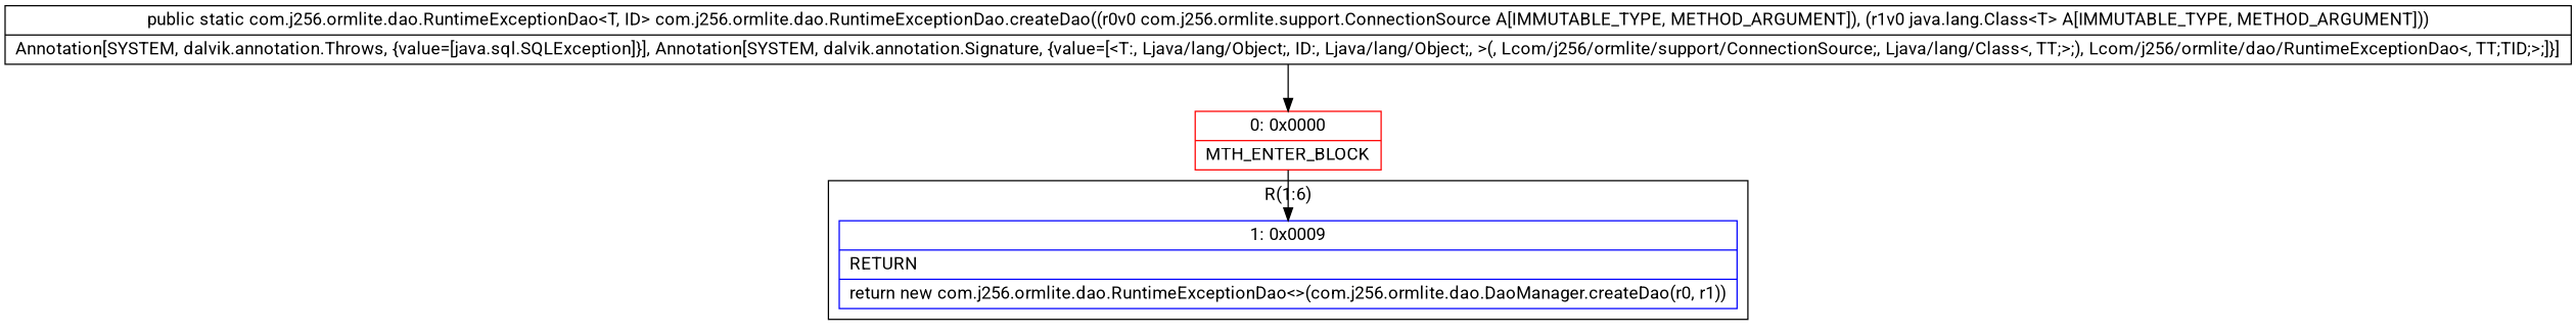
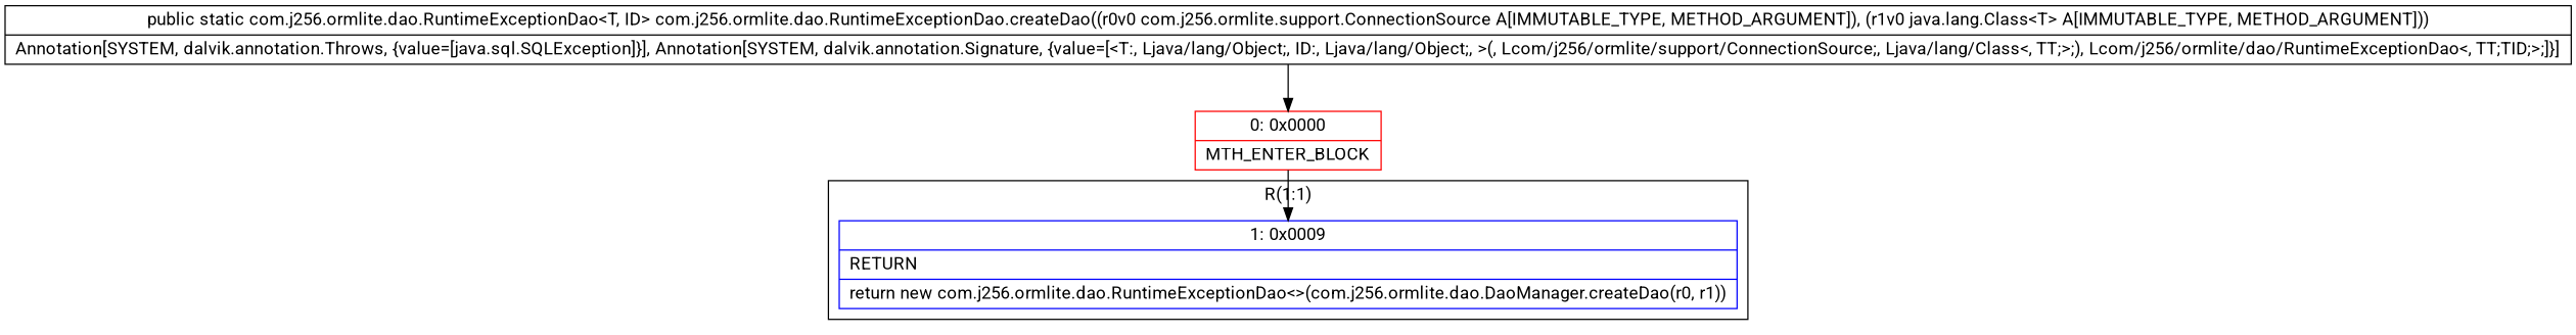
  digraph {
    fontname=Roboto
    node [shape=record fontname=Roboto]
    edge [fontname=Roboto]
    n1 [color=blue label="{1\:\ 0x0009|RETURN\l|return new com.j256.ormlite.dao.RuntimeExceptionDao\<\>(com.j256.ormlite.dao.DaoManager.createDao(r0, r1))\l}"]
    n2 [color=red label="{0\:\ 0x0000|MTH_ENTER_BLOCK\l}"]
    n3 [label="{public static com.j256.ormlite.dao.RuntimeExceptionDao\<T, ID\> com.j256.ormlite.dao.RuntimeExceptionDao.createDao((r0v0 com.j256.ormlite.support.ConnectionSource A[IMMUTABLE_TYPE, METHOD_ARGUMENT]), (r1v0 java.lang.Class\<T\> A[IMMUTABLE_TYPE, METHOD_ARGUMENT]))  | Annotation[SYSTEM, dalvik.annotation.Throws, \{value=[java.sql.SQLException]\}], Annotation[SYSTEM, dalvik.annotation.Signature, \{value=[\<T:, Ljava\/lang\/Object;, ID:, Ljava\/lang\/Object;, \>(, Lcom\/j256\/ormlite\/support\/ConnectionSource;, Ljava\/lang\/Class\<, TT;\>;), Lcom\/j256\/ormlite\/dao\/RuntimeExceptionDao\<, TT;TID;\>;]\}]\l}"]
    subgraph cluster_1 {
-     label="R(1:6)"
+     label="R(1:1)"
      n1
    }
    n2 -> n1
    n3 -> n2
  }
